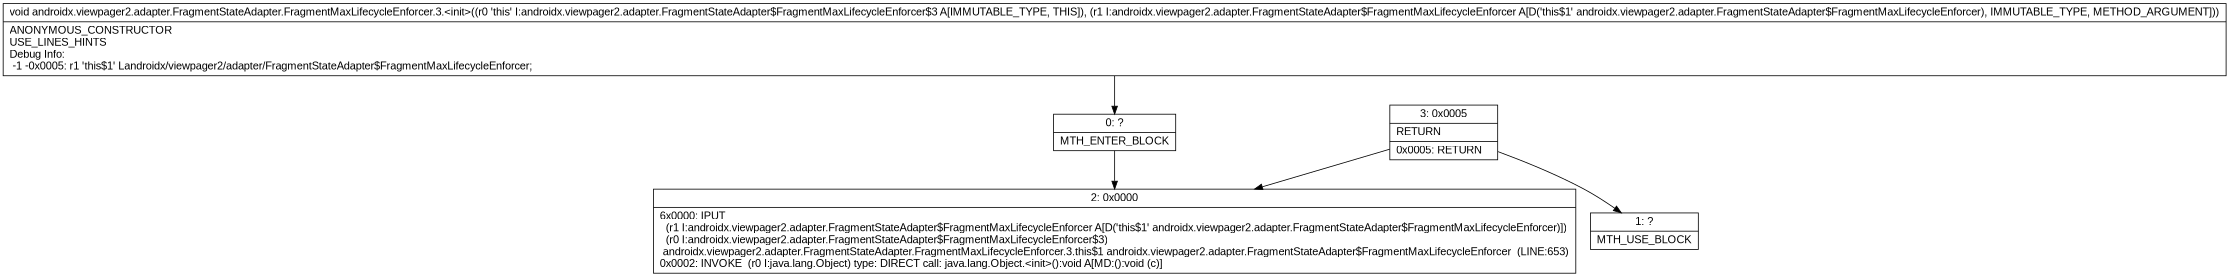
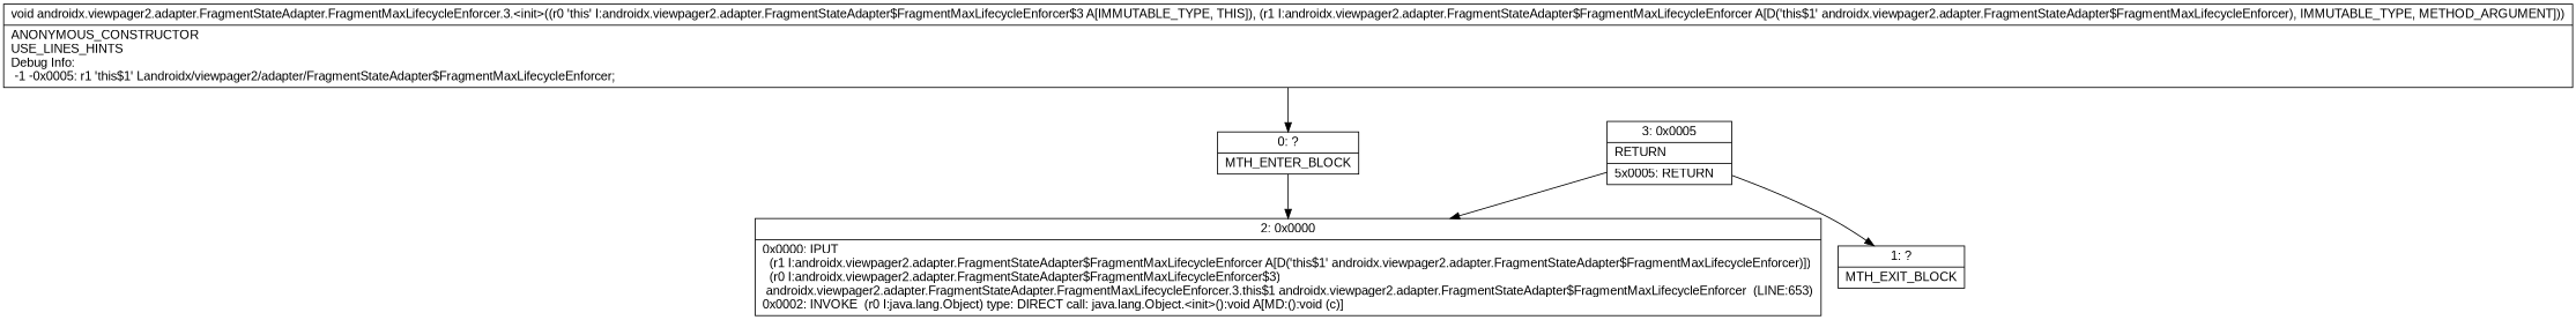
  digraph {
    fontname="Liberation Sans"
    node [fontname="Liberation Sans" shape=record]
    edge [fontname="Liberation Sans"]
    n1 [label="{0\:\ ?|MTH_ENTER_BLOCK\l}"]
-   n2 [label="{2\:\ 0x0000|6x0000: IPUT  \l  (r1 I:androidx.viewpager2.adapter.FragmentStateAdapter$FragmentMaxLifecycleEnforcer A[D('this$1' androidx.viewpager2.adapter.FragmentStateAdapter$FragmentMaxLifecycleEnforcer)])\l  (r0 I:androidx.viewpager2.adapter.FragmentStateAdapter$FragmentMaxLifecycleEnforcer$3)\l androidx.viewpager2.adapter.FragmentStateAdapter.FragmentMaxLifecycleEnforcer.3.this$1 androidx.viewpager2.adapter.FragmentStateAdapter$FragmentMaxLifecycleEnforcer  (LINE:653)\l0x0002: INVOKE  (r0 I:java.lang.Object) type: DIRECT call: java.lang.Object.\<init\>():void A[MD:():void (c)]\l}"]
-   n3 [label="{3\:\ 0x0005|RETURN\l|0x0005: RETURN   \l}"]
-   n4 [label="{1\:\ ?|MTH_USE_BLOCK\l}"]
+   n2 [label="{2\:\ 0x0000|0x0000: IPUT  \l  (r1 I:androidx.viewpager2.adapter.FragmentStateAdapter$FragmentMaxLifecycleEnforcer A[D('this$1' androidx.viewpager2.adapter.FragmentStateAdapter$FragmentMaxLifecycleEnforcer)])\l  (r0 I:androidx.viewpager2.adapter.FragmentStateAdapter$FragmentMaxLifecycleEnforcer$3)\l androidx.viewpager2.adapter.FragmentStateAdapter.FragmentMaxLifecycleEnforcer.3.this$1 androidx.viewpager2.adapter.FragmentStateAdapter$FragmentMaxLifecycleEnforcer  (LINE:653)\l0x0002: INVOKE  (r0 I:java.lang.Object) type: DIRECT call: java.lang.Object.\<init\>():void A[MD:():void (c)]\l}"]
+   n3 [label="{3\:\ 0x0005|RETURN\l|5x0005: RETURN   \l}"]
+   n4 [label="{1\:\ ?|MTH_EXIT_BLOCK\l}"]
    n5 [label="{void androidx.viewpager2.adapter.FragmentStateAdapter.FragmentMaxLifecycleEnforcer.3.\<init\>((r0 'this' I:androidx.viewpager2.adapter.FragmentStateAdapter$FragmentMaxLifecycleEnforcer$3 A[IMMUTABLE_TYPE, THIS]), (r1 I:androidx.viewpager2.adapter.FragmentStateAdapter$FragmentMaxLifecycleEnforcer A[D('this$1' androidx.viewpager2.adapter.FragmentStateAdapter$FragmentMaxLifecycleEnforcer), IMMUTABLE_TYPE, METHOD_ARGUMENT]))  | ANONYMOUS_CONSTRUCTOR\lUSE_LINES_HINTS\lDebug Info:\l  \-1 \-0x0005: r1 'this$1' Landroidx\/viewpager2\/adapter\/FragmentStateAdapter$FragmentMaxLifecycleEnforcer;\l}"]
    n1 -> n2
    n3 -> n2
    n3 -> n4
    n5 -> n1
  }
